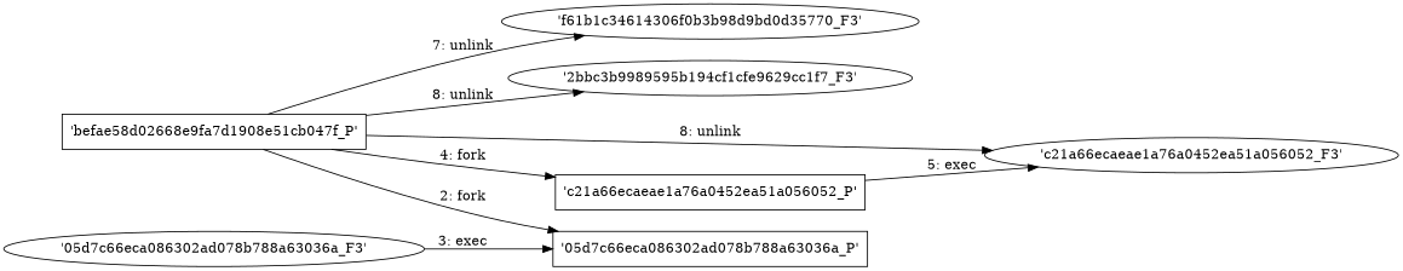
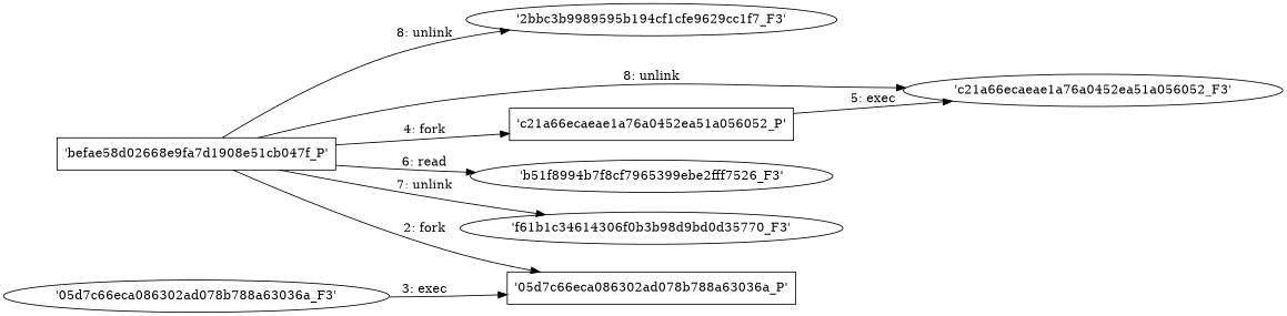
  digraph {
    engine=neato
    fixedsize=false
    fontsize=10
    nodesep=0.3
    rankdir=LR
    ranksep=0
    splines=true
    node [node_type=Process shape=ellipse]
    "'c21a66ecaeae1a76a0452ea51a056052_F3'" [node_type=File]
    "'befae58d02668e9fa7d1908e51cb047f_P'" [shape=box]
    "'05d7c66eca086302ad078b788a63036a_P'" [shape=box]
    "'c21a66ecaeae1a76a0452ea51a056052_P'" [shape=box]
+   "'b51f8994b7f8cf7965399ebe2fff7526_F3'" [node_type=file]
    "'f61b1c34614306f0b3b98d9bd0d35770_F3'" [node_type=file]
    "'2bbc3b9989595b194cf1cfe9629cc1f7_F3'" [node_type=file]
    "'05d7c66eca086302ad078b788a63036a_F3'" [node_type=File]
    "'befae58d02668e9fa7d1908e51cb047f_P'" -> "'c21a66ecaeae1a76a0452ea51a056052_F3'" [label="8: unlink"]
    "'befae58d02668e9fa7d1908e51cb047f_P'" -> "'05d7c66eca086302ad078b788a63036a_P'" [label="2: fork"]
    "'befae58d02668e9fa7d1908e51cb047f_P'" -> "'c21a66ecaeae1a76a0452ea51a056052_P'" [label="4: fork"]
+   "'befae58d02668e9fa7d1908e51cb047f_P'" -> "'b51f8994b7f8cf7965399ebe2fff7526_F3'" [label="6: read"]
    "'befae58d02668e9fa7d1908e51cb047f_P'" -> "'f61b1c34614306f0b3b98d9bd0d35770_F3'" [label="7: unlink"]
    "'befae58d02668e9fa7d1908e51cb047f_P'" -> "'2bbc3b9989595b194cf1cfe9629cc1f7_F3'" [label="8: unlink"]
    "'c21a66ecaeae1a76a0452ea51a056052_P'" -> "'c21a66ecaeae1a76a0452ea51a056052_F3'" [label="5: exec"]
    "'05d7c66eca086302ad078b788a63036a_F3'" -> "'05d7c66eca086302ad078b788a63036a_P'" [label="3: exec"]
  }
